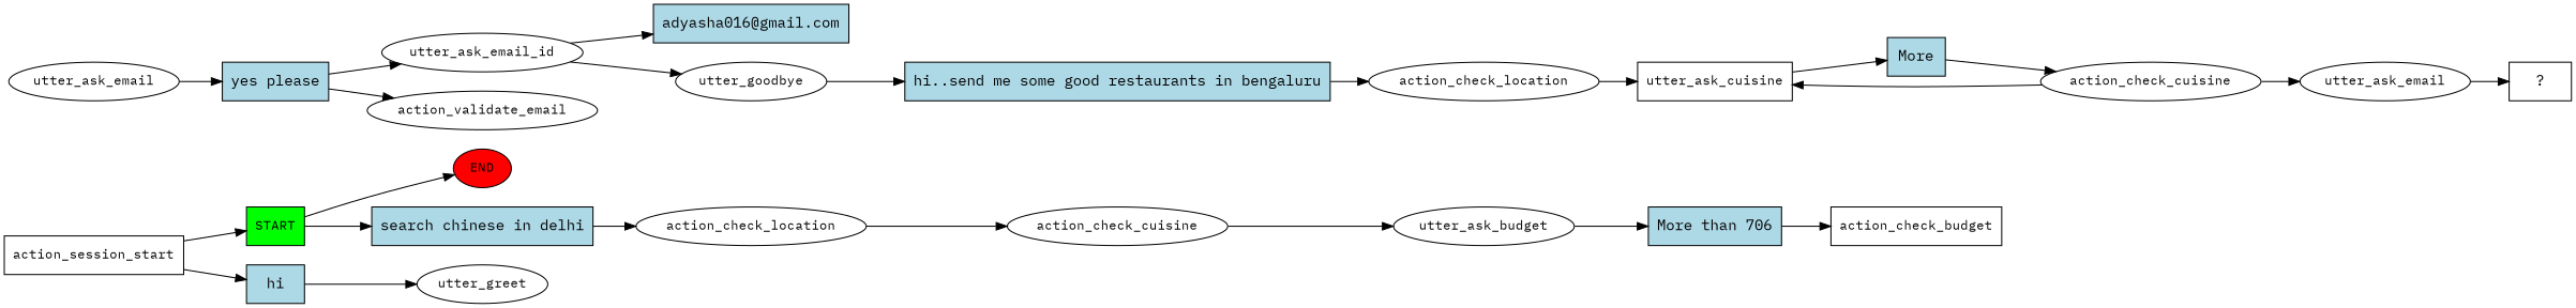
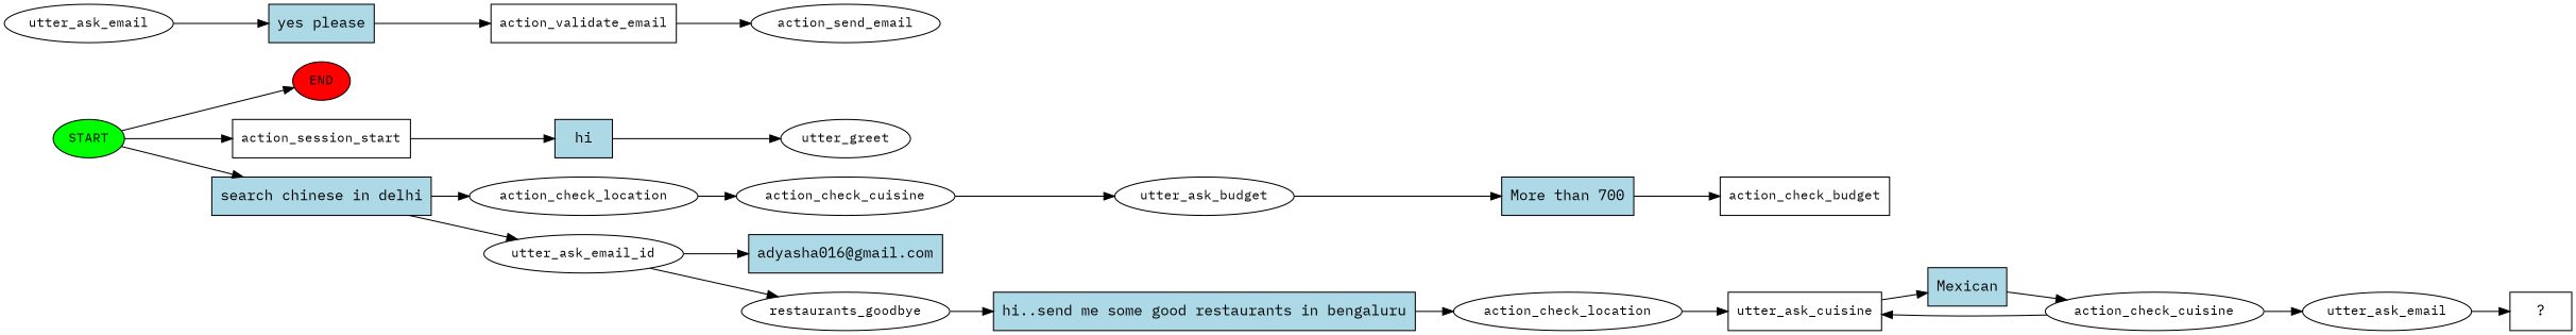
  digraph {
    fontname="IBM Plex Mono"
    rankdir=LR
    node [fontname="IBM Plex Mono" fontsize=12]
    edge [fontname="IBM Plex Mono"]
-   n1 [fillcolor=green label=START style=filled shape=box]
+   n1 [fillcolor=green label=START style=filled]
    n2 [fillcolor=red label=END style=filled]
    n3 [label=action_session_start shape=box]
    n4 [fillcolor=lightblue label="search chinese in delhi" shape=rect style=filled fontsize=""]
    n5 [fillcolor=lightblue label=hi shape=rect style=filled fontsize=""]
    n6 [label=utter_greet]
    n7 [label=action_check_location]
    n8 [label=action_check_cuisine]
    n9 [label=utter_ask_budget]
-   n10 [fillcolor=lightblue label="More than 706" shape=rect style=filled fontsize=""]
+   n10 [fillcolor=lightblue label="More than 700" shape=rect style=filled fontsize=""]
    n11 [label=action_check_budget shape=box]
    n12 [label=utter_ask_email]
    n13 [fillcolor=lightblue label="yes please" shape=rect style=filled fontsize=""]
    n14 [label=utter_ask_email_id]
-   n15 [label=action_validate_email]
+   n15 [label=action_validate_email shape=box]
    n16 [fillcolor=lightblue label="adyasha016@gmail.com" shape=rect style=filled fontsize=""]
-   n17 [label=utter_goodbye]
+   n17 [label=restaurants_goodbye]
+   n18 [label=action_send_email]
    n19 [fillcolor=lightblue label="hi..send me some good restaurants in bengaluru" shape=rect style=filled fontsize=""]
    n20 [label=action_check_location]
    n21 [label=utter_ask_cuisine shape=box]
-   n22 [fillcolor=lightblue label=More shape=rect style=filled fontsize=""]
+   n22 [fillcolor=lightblue label=Mexican shape=rect style=filled fontsize=""]
    n23 [label=action_check_cuisine]
    n24 [label=utter_ask_email]
    n25 [label="  ?  " shape=rect fontsize=""]
    n1 -> n2
-   n3 -> n1
+   n1 -> n3
    n1 -> n4
    n3 -> n5
    n4 -> n7
    n5 -> n6
    n7 -> n8
    n8 -> n9
    n9 -> n10
    n10 -> n11
    n12 -> n13
-   n13 -> n14
+   n4 -> n14
    n13 -> n15
    n14 -> n16
    n14 -> n17
+   n15 -> n18
    n17 -> n19
    n19 -> n20
    n20 -> n21
    n21 -> n22
    n22 -> n23
    n23 -> n21
    n23 -> n24
    n24 -> n25
  }
